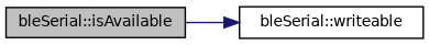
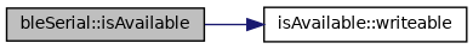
  digraph {
    rankdir=LR
    node [color=black fontname=Helvetica fontsize=10 shape=record style=filled]
    n1 [fillcolor=grey75 fontcolor=black height=0.2 label="bleSerial::isAvailable" width=0.4]
-   n2 [fillcolor=white height=0.2 label="bleSerial::writeable" width=0.4]
+   n2 [fillcolor=white height=0.2 label="isAvailable::writeable" width=0.4]
    n1 -> n2 [color=midnightblue fontname=Helvetica fontsize=10 labelfontname=Helvetica labelfontsize=10 style=solid]
  }
